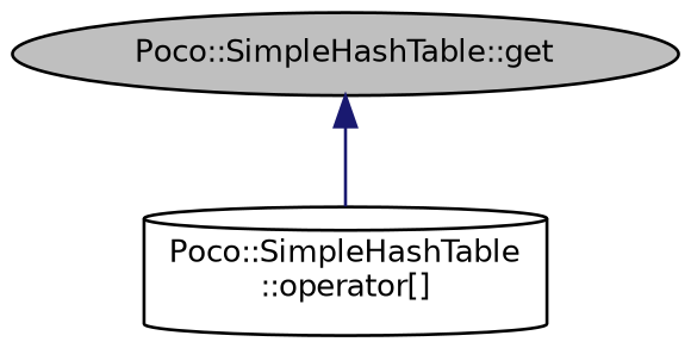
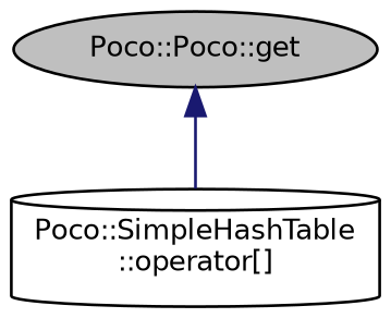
  digraph {
    rankdir=TB
    node [color=black fontname=Helvetica fontsize=10 style=filled]
-   n1 [fillcolor=grey75 fontcolor=black height=0.2 label="Poco::SimpleHashTable::get" shape=ellipse width=0.4]
+   n1 [fillcolor=grey75 fontcolor=black height=0.2 label="Poco::Poco::get" shape=ellipse width=0.4]
    n2 [fillcolor=white height=0.2 label="Poco::SimpleHashTable\l::operator[]" shape=cylinder width=0.4]
    n1 -> n2 [color=midnightblue dir=back fontname=Helvetica fontsize=10 labelfontname=Helvetica labelfontsize=10 style=solid]
  }
